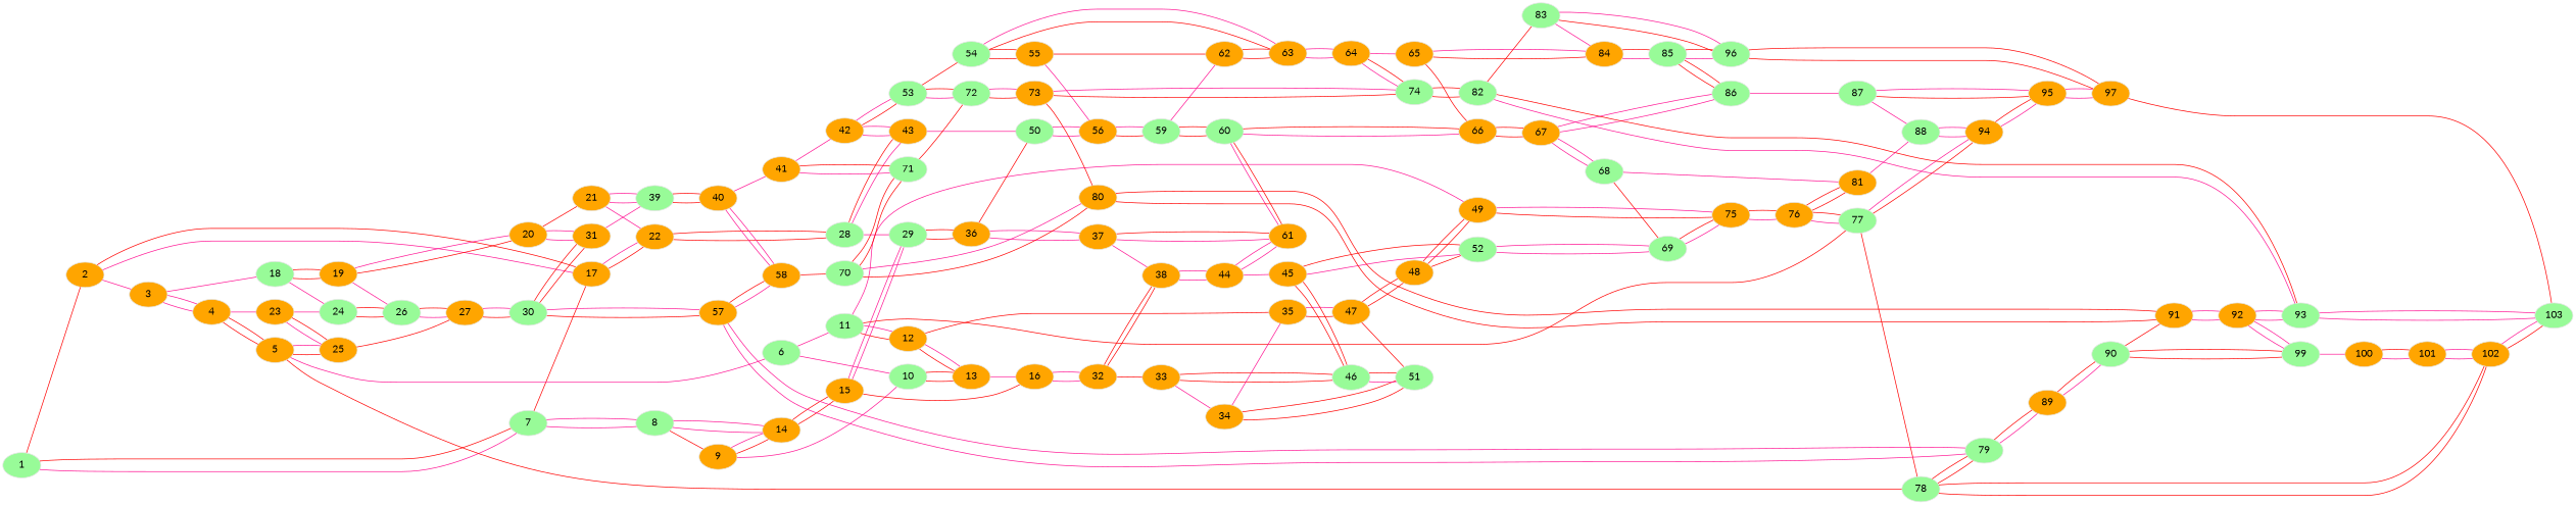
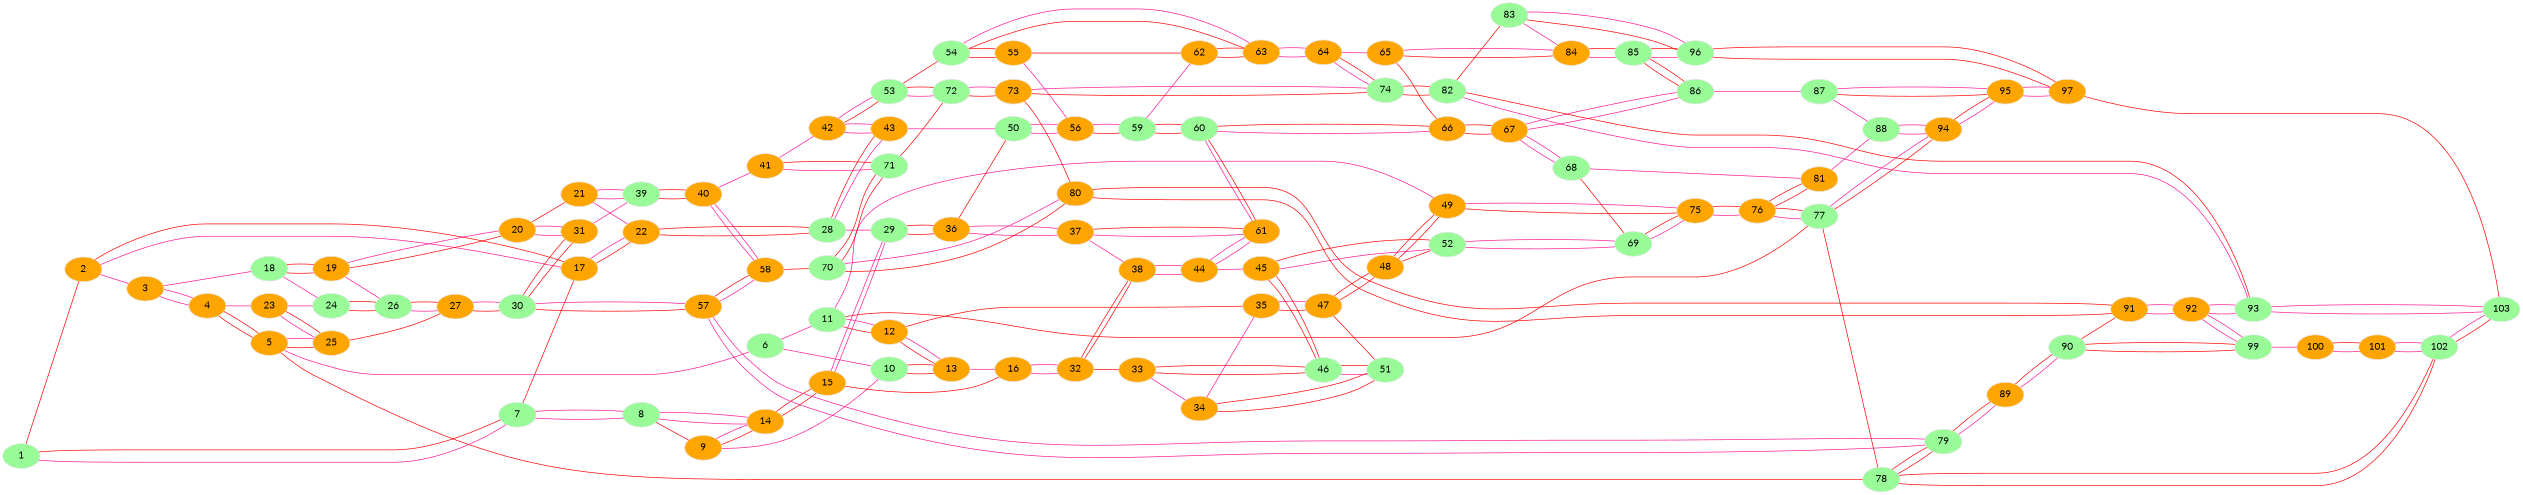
  graph {
    fontname=Lato
    rankdir=LR
    node [color=gray90 fillcolor=orange fontname=Lato style=filled]
    edge [color=deeppink fontname=Lato]
    1 [fillcolor=palegreen]
    2
    7 [fillcolor=palegreen]
    3
    17
    8 [fillcolor=palegreen]
    4
    18 [fillcolor=palegreen]
    22
    5
    23
    19
    24 [fillcolor=palegreen]
    6 [fillcolor=palegreen]
    25
    78 [fillcolor=palegreen]
    10 [fillcolor=palegreen]
    11 [fillcolor=palegreen]
    27
    79 [fillcolor=palegreen]
-   102
+   102 [fillcolor=palegreen]
    13
    12
    49
    77 [fillcolor=palegreen]
    9
    14
    15
    16
    35
    75
    94
    47
    32
    29 [fillcolor=palegreen]
    36
    33
    38
    28 [fillcolor=palegreen]
    20
    26 [fillcolor=palegreen]
    21
    31
    39 [fillcolor=palegreen]
    40
    43
    30 [fillcolor=palegreen]
    57
    50 [fillcolor=palegreen]
    37
    58
    34
    46 [fillcolor=palegreen]
    44
    51 [fillcolor=palegreen]
    48
    61
    56
    45
    41
    42
    71 [fillcolor=palegreen]
    70 [fillcolor=palegreen]
    53 [fillcolor=palegreen]
    72 [fillcolor=palegreen]
    54 [fillcolor=palegreen]
    52 [fillcolor=palegreen]
    69 [fillcolor=palegreen]
    76
    59 [fillcolor=palegreen]
    55
    63
    73
    62
    64
    60 [fillcolor=palegreen]
    89
    80
    66
    67
    65
    74 [fillcolor=palegreen]
    84
    82 [fillcolor=palegreen]
    85 [fillcolor=palegreen]
    68 [fillcolor=palegreen]
    86 [fillcolor=palegreen]
    81
    87 [fillcolor=palegreen]
    88 [fillcolor=palegreen]
    91
    83 [fillcolor=palegreen]
    93 [fillcolor=palegreen]
    95
    103 [fillcolor=palegreen]
    90 [fillcolor=palegreen]
    92
    96 [fillcolor=palegreen]
    97
    99 [fillcolor=palegreen]
    100
    101
    1 -- 2 [color=red]
    1 -- 7
    1 -- 7 [color=red]
    2 -- 3
    2 -- 17
    2 -- 17 [color=red]
    7 -- 17 [color=red]
    7 -- 8
    7 -- 8
    3 -- 4
    3 -- 4
    3 -- 18
    17 -- 22 [color=red]
    17 -- 22
    8 -- 9 [color=red]
    8 -- 14
    8 -- 14
    4 -- 5 [color=red]
    4 -- 5 [color=red]
    4 -- 23
    18 -- 19 [color=red]
    18 -- 19 [color=red]
    18 -- 24
    22 -- 28 [color=red]
    22 -- 28 [color=red]
    5 -- 6
    5 -- 25 [color=red]
    5 -- 25
    5 -- 78 [color=red]
    23 -- 24
    23 -- 25
    23 -- 25 [color=red]
    19 -- 20 [color=red]
    19 -- 20
    19 -- 26
    24 -- 26 [color=red]
    24 -- 26 [color=red]
    6 -- 10
    6 -- 11
    25 -- 27 [color=red]
    78 -- 79 [color=red]
    78 -- 79 [color=red]
    78 -- 102 [color=red]
    78 -- 102 [color=red]
    10 -- 13 [color=red]
    10 -- 13 [color=red]
    11 -- 12 [color=red]
    11 -- 12
    11 -- 49
    11 -- 77 [color=red]
    27 -- 30 [color=red]
    27 -- 30
    79 -- 89
    79 -- 89 [color=red]
    102 -- 103 [color=red]
    102 -- 103
    13 -- 16
    12 -- 13 [color=red]
    12 -- 13
    12 -- 35 [color=red]
    49 -- 75 [color=red]
    49 -- 75
    77 -- 78 [color=red]
    77 -- 94 [color=red]
    77 -- 94
    9 -- 10
    9 -- 14 [color=red]
    9 -- 14
    14 -- 15 [color=red]
    14 -- 15 [color=red]
    15 -- 16 [color=red]
    15 -- 29
    15 -- 29
    16 -- 32
    16 -- 32
    35 -- 47 [color=red]
    35 -- 47
    75 -- 76
    75 -- 76 [color=red]
    94 -- 95
    94 -- 95 [color=red]
    47 -- 51 [color=red]
    47 -- 48 [color=red]
    47 -- 48 [color=red]
    32 -- 33 [color=red]
    32 -- 38 [color=red]
    32 -- 38 [color=red]
    29 -- 36 [color=red]
    29 -- 36 [color=red]
    36 -- 50 [color=red]
    36 -- 37
    36 -- 37
    33 -- 34
    33 -- 46 [color=red]
    33 -- 46 [color=red]
    38 -- 44
    38 -- 44
    28 -- 29
    28 -- 43
    28 -- 43 [color=red]
    20 -- 21 [color=red]
    20 -- 31
    20 -- 31
    26 -- 27
    26 -- 27 [color=red]
    21 -- 22
    21 -- 39
    21 -- 39
    31 -- 39
    39 -- 40 [color=red]
    39 -- 40 [color=red]
    40 -- 58
    40 -- 58
    40 -- 41
    43 -- 50
    30 -- 31 [color=red]
    30 -- 31 [color=red]
    30 -- 57 [color=red]
    30 -- 57
    57 -- 79
    57 -- 79
    57 -- 58
    57 -- 58 [color=red]
    50 -- 56
    50 -- 56
    37 -- 38
    37 -- 61
    37 -- 61 [color=red]
    58 -- 70 [color=red]
    34 -- 35
    34 -- 51 [color=red]
    34 -- 51 [color=red]
    46 -- 51
    46 -- 51 [color=red]
    44 -- 61
    44 -- 61
    44 -- 45
    48 -- 49 [color=red]
    48 -- 49 [color=red]
    48 -- 52 [color=red]
    56 -- 59 [color=red]
    56 -- 59
    45 -- 46 [color=red]
    45 -- 46 [color=red]
    45 -- 52
    45 -- 52 [color=red]
    41 -- 42
    41 -- 71
    41 -- 71 [color=red]
    42 -- 43
    42 -- 43
    42 -- 53 [color=red]
    42 -- 53
    71 -- 72 [color=red]
    70 -- 71 [color=red]
    70 -- 71 [color=red]
    70 -- 80 [color=red]
    70 -- 80
    53 -- 72
    53 -- 72 [color=red]
    53 -- 54 [color=red]
    72 -- 73 [color=red]
    72 -- 73
    54 -- 55 [color=red]
    54 -- 55 [color=red]
    54 -- 63 [color=red]
    54 -- 63
    52 -- 69
    52 -- 69
    69 -- 75
    69 -- 75 [color=red]
    76 -- 77
    76 -- 77 [color=red]
    76 -- 81 [color=red]
    76 -- 81 [color=red]
    59 -- 62
    59 -- 60 [color=red]
    59 -- 60 [color=red]
    55 -- 56
    55 -- 62 [color=red]
    63 -- 64
    63 -- 64
    73 -- 80 [color=red]
    73 -- 74 [color=red]
    73 -- 74
    62 -- 63 [color=red]
    62 -- 63 [color=red]
    64 -- 65
    64 -- 74
    64 -- 74 [color=red]
    60 -- 61
    60 -- 61 [color=red]
    60 -- 66
    60 -- 66 [color=red]
    89 -- 90
    89 -- 90 [color=red]
    80 -- 91 [color=red]
    80 -- 91 [color=red]
    66 -- 67 [color=red]
    66 -- 67 [color=red]
    67 -- 68
    67 -- 68
    67 -- 86
    67 -- 86
    65 -- 66 [color=red]
    65 -- 84 [color=red]
    65 -- 84
    74 -- 82 [color=red]
    74 -- 82 [color=red]
    84 -- 85
    84 -- 85 [color=red]
    82 -- 83 [color=red]
    82 -- 93
    82 -- 93 [color=red]
    85 -- 86 [color=red]
    85 -- 86 [color=red]
    85 -- 96
    85 -- 96 [color=red]
    68 -- 69 [color=red]
    68 -- 81
    86 -- 87
    81 -- 88
    87 -- 88
    87 -- 95 [color=red]
    87 -- 95
    88 -- 94
    88 -- 94
    91 -- 92
    91 -- 92
    83 -- 84
    83 -- 96 [color=red]
    83 -- 96
    93 -- 103
    93 -- 103
    95 -- 97
    95 -- 97
    90 -- 91 [color=red]
    90 -- 99 [color=red]
    90 -- 99 [color=red]
    92 -- 93
    92 -- 93
    92 -- 99
    92 -- 99
    96 -- 97 [color=red]
    96 -- 97 [color=red]
    97 -- 103 [color=red]
    99 -- 100
    100 -- 101
    100 -- 101 [color=red]
    101 -- 102
    101 -- 102
  }
